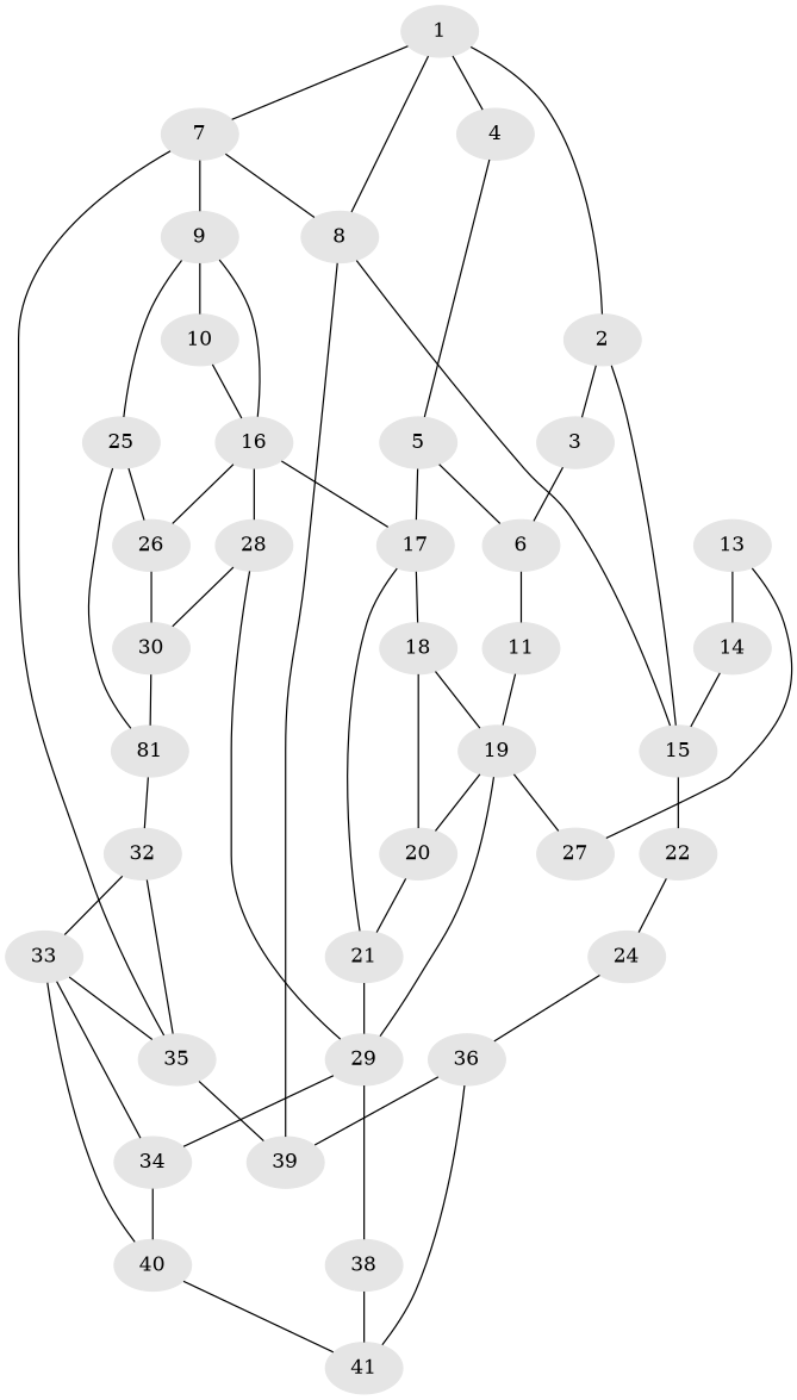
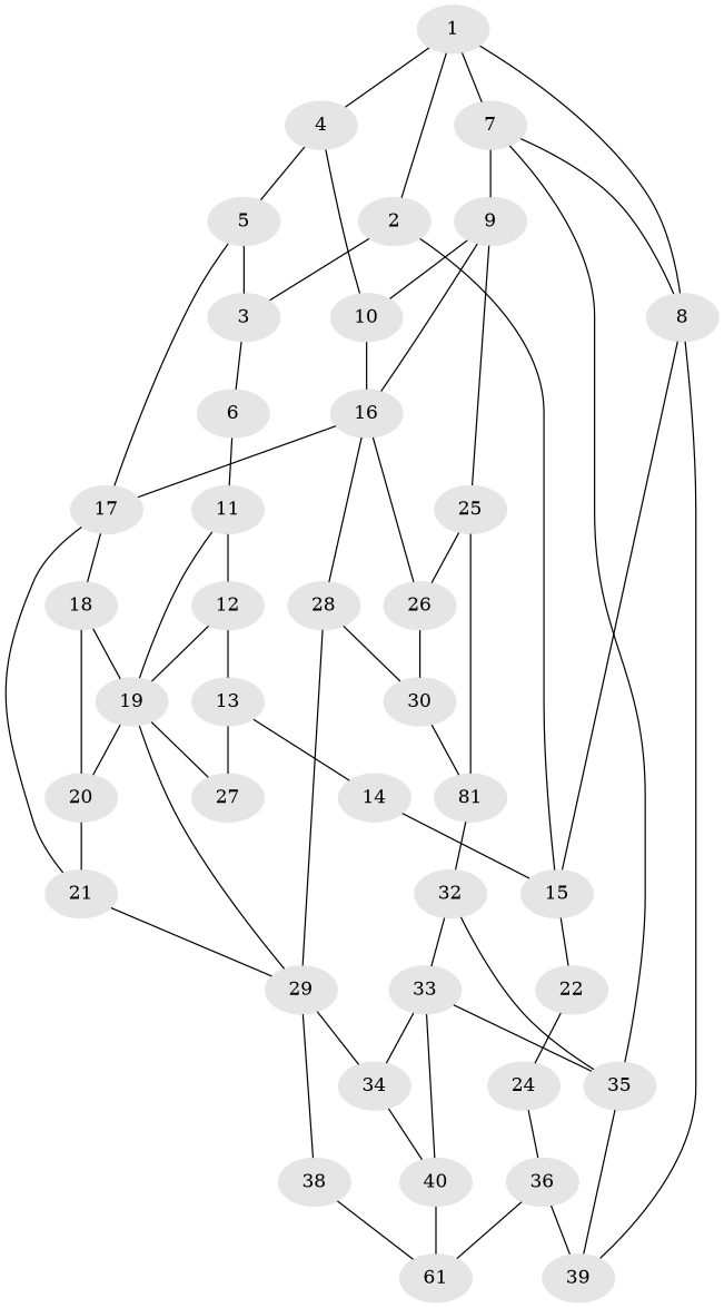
  graph {
    node [color=gray90 style=filled]
    edge [weight=1.0]
    1
    2
    4
    7
    8
    3
    15
    5
    10
    9
    35
    39
    6
    22
    11
    17
    16
    18
    21
+   12
    19
    25
    26
    28
    n25 [label=81]
    13
    27
    20
    29
    14
    24
    30
    34
    38
    36
-   41
+   41 [label=61]
    32
    40
    33
    1 -- 2
    1 -- 4
    1 -- 7
    1 -- 8
    2 -- 3
    2 -- 15
    4 -- 5
+   4 -- 10
    7 -- 8
    7 -- 9 [weight=2.0]
    7 -- 35
    8 -- 15
    8 -- 39
    3 -- 6
    15 -- 22 [weight=2.0]
-   5 -- 6
+   5 -- 3
    5 -- 17
    10 -- 16
    9 -- 10 [weight=2.0]
    9 -- 16
    9 -- 25
    35 -- 39
    6 -- 11
    22 -- 24
+   11 -- 12
    11 -- 19
    17 -- 18
    17 -- 21
    16 -- 17
    16 -- 26
    16 -- 28
    18 -- 19
    18 -- 20
    21 -- 29
+   12 -- 19
+   12 -- 13
    19 -- 27
    19 -- 20
    19 -- 29
    25 -- 26
    25 -- n25
    26 -- 30
    28 -- 29 [weight=2.0]
    28 -- 30 [weight=2.0]
    n25 -- 32 [weight=2.0]
    13 -- 27
    13 -- 14 [weight=2.0]
    20 -- 21
    29 -- 34
    29 -- 38
    14 -- 15 [weight=2.0]
    24 -- 36
    30 -- n25 [weight=3.0]
    34 -- 40
    38 -- 41
    36 -- 39 [weight=2.0]
    36 -- 41
    32 -- 35
    32 -- 33 [weight=3.0]
    40 -- 41
    33 -- 35
    33 -- 34
    33 -- 40
  }
